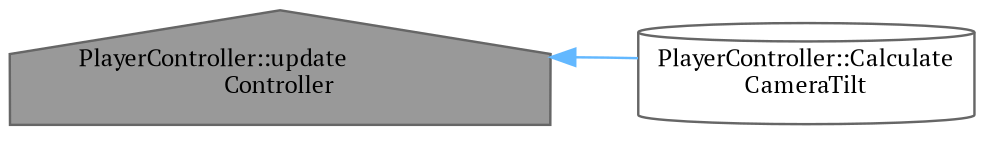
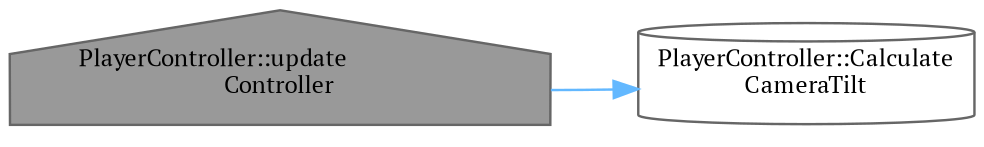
  digraph {
    rankdir=LR
    fontname="PT Serif"
    node [fontname="PT Serif" fontsize=10 style=filled]
    n1 [color=gray40 fillcolor=grey60 fontcolor=black height=0.2 label="PlayerController::update\lController" shape=house width=0.4]
    n2 [color=grey40 fillcolor=white height=0.2 label="PlayerController::Calculate\lCameraTilt" shape=cylinder width=0.4]
-   n2 -> n1 [color=steelblue1 fontname="PT Serif" fontsize=10 labelfontname=Helvetica labelfontsize=10 style=solid]
+   n1 -> n2 [color=steelblue1 fontname="PT Serif" fontsize=10 labelfontname=Helvetica labelfontsize=10 style=solid]
  }
